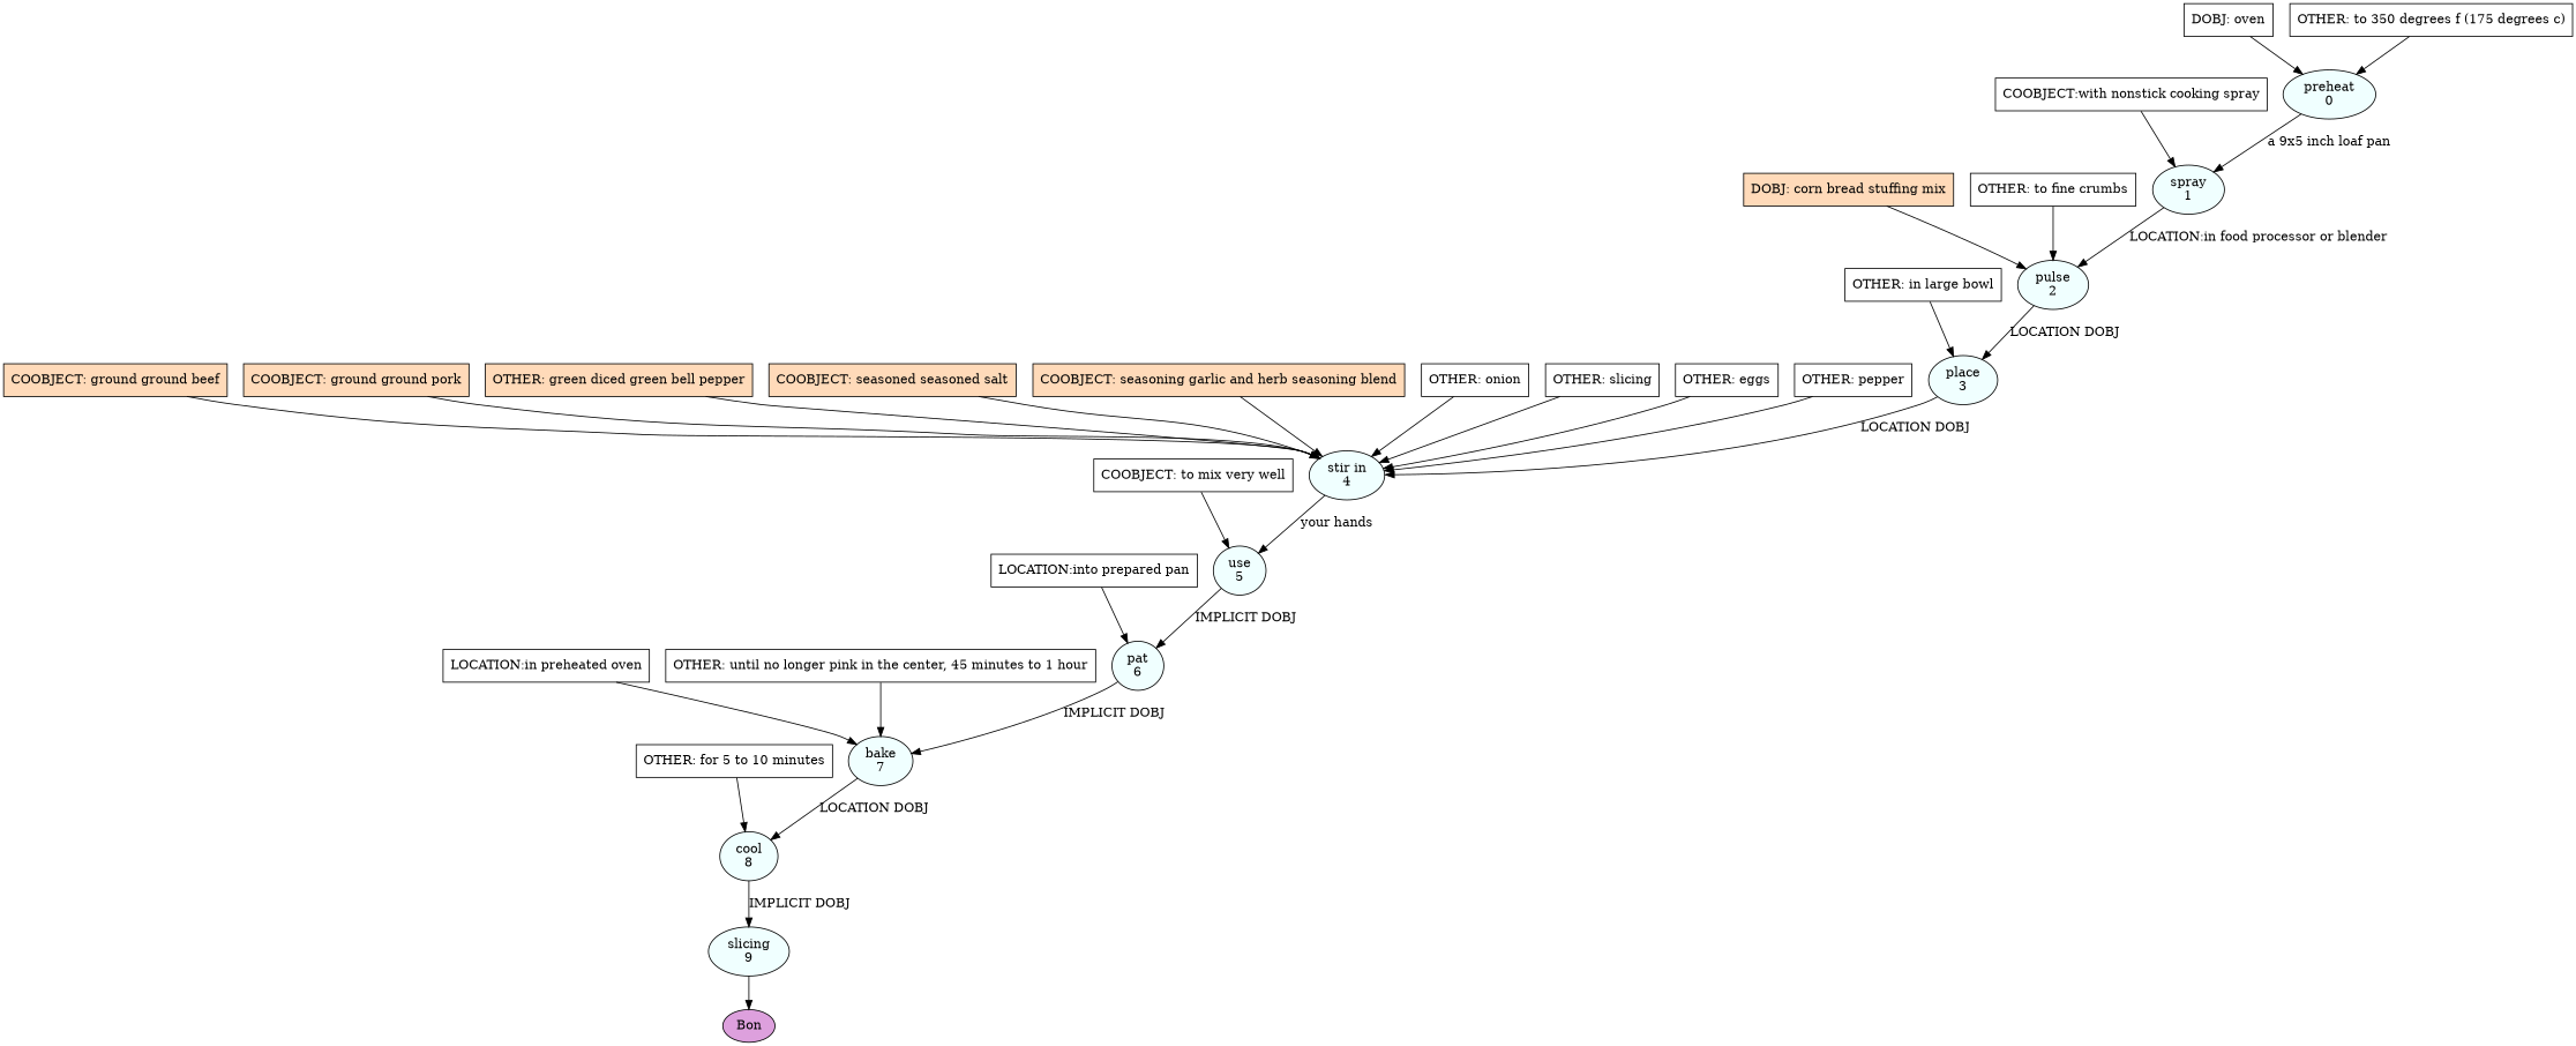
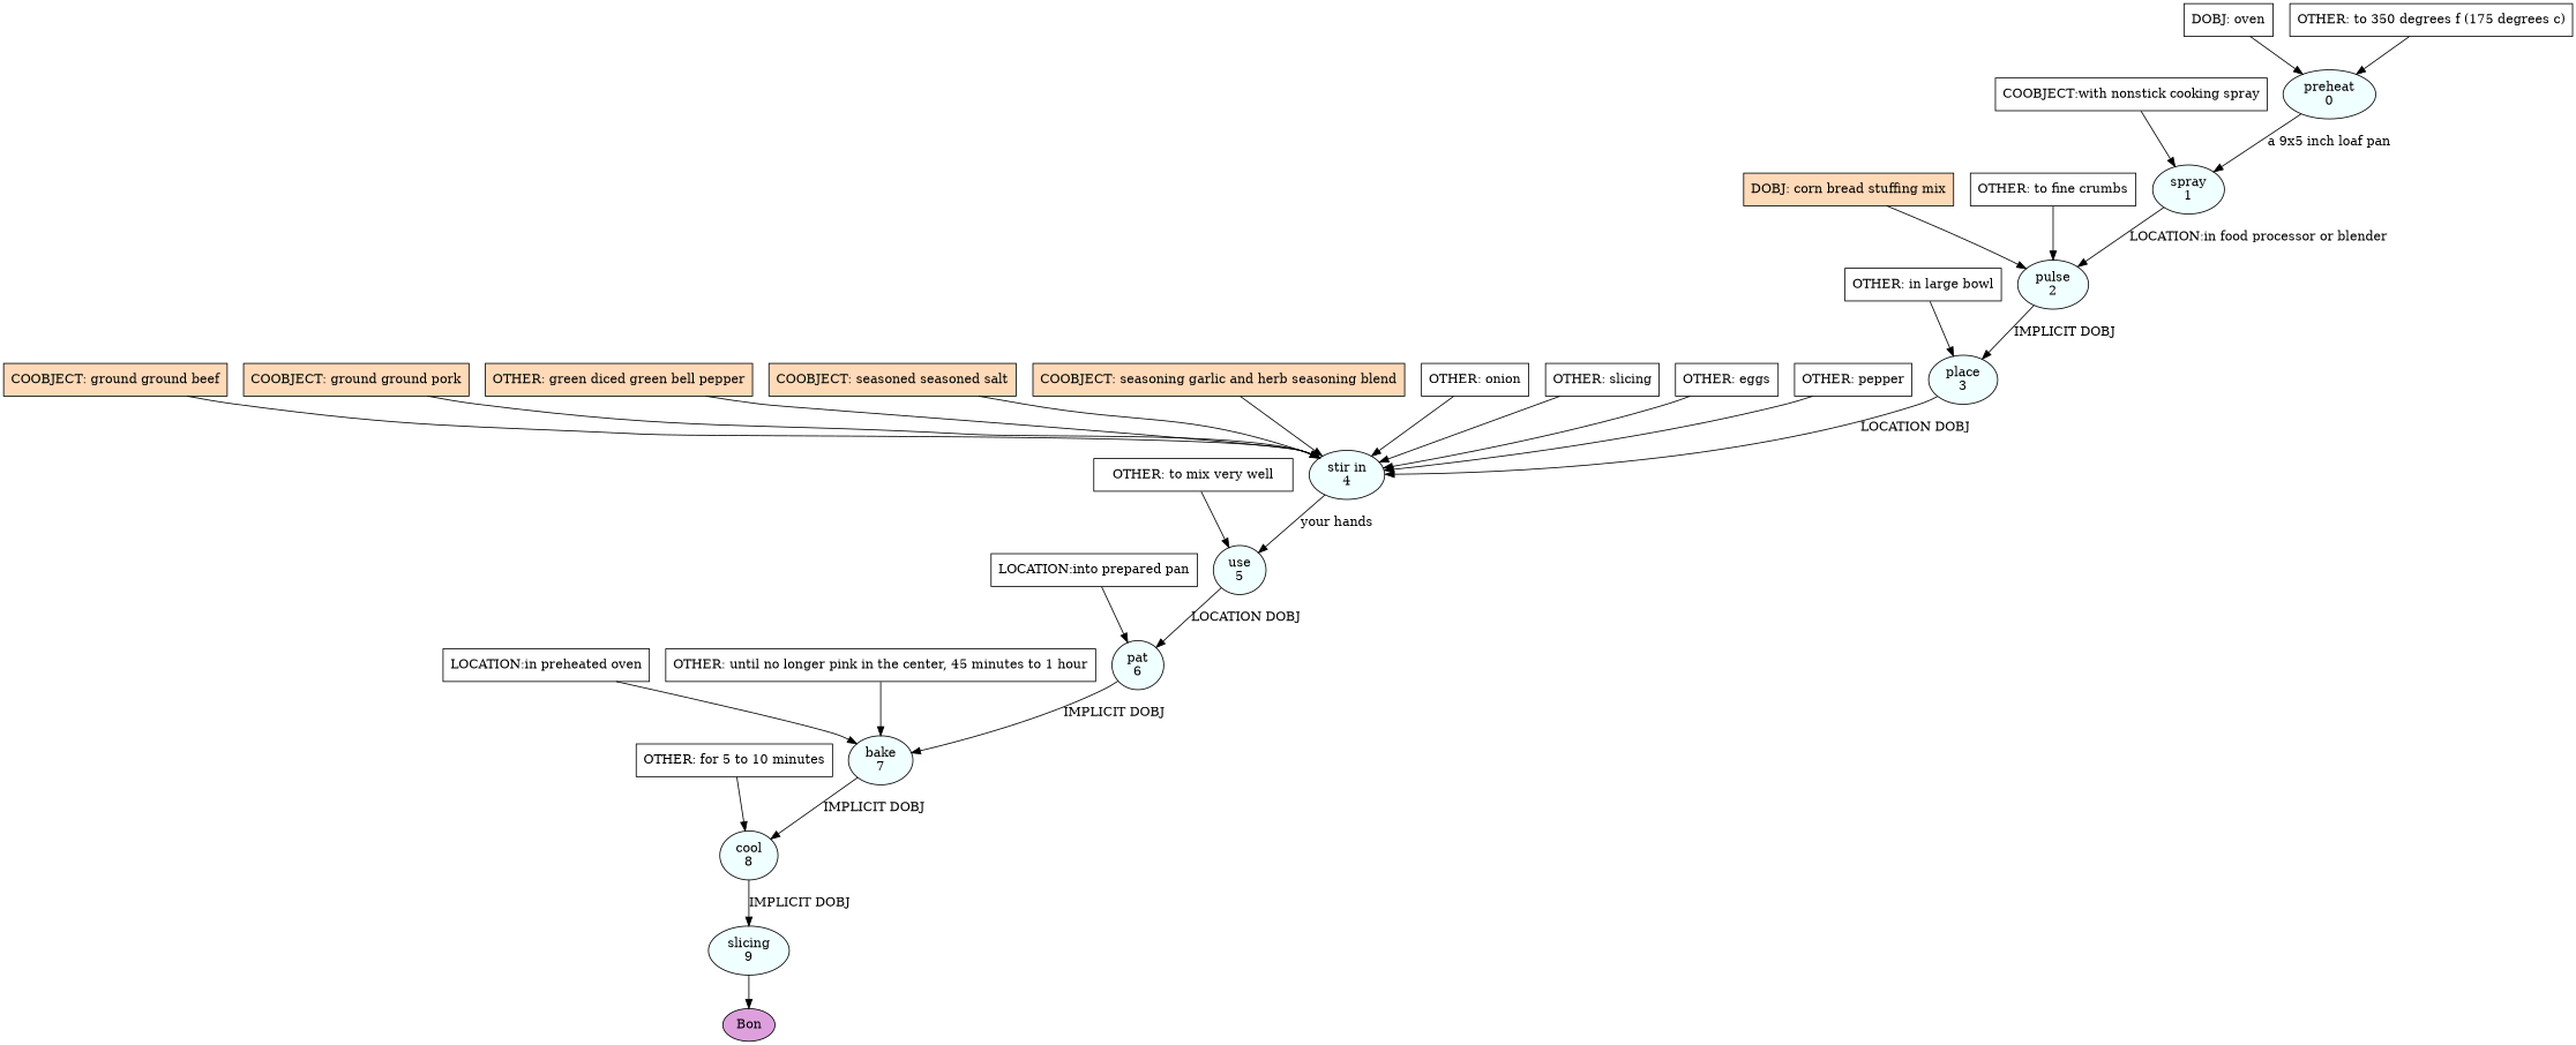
  digraph {
    node [fillcolor=white shape=box style=filled]
    n1 [fillcolor=azure label="preheat\n0" shape=oval]
    n2 [fillcolor=azure label="spray\n1" shape=oval]
    n3 [fillcolor=azure label="pulse\n2" shape=oval]
    n4 [fillcolor=azure label="place\n3" shape=oval]
    n5 [fillcolor=azure label="stir in\n4" shape=oval]
    n6 [fillcolor=azure label="use\n5" shape=oval]
    n7 [fillcolor=azure label="pat\n6" shape=oval]
    n8 [fillcolor=azure label="bake\n7" shape=oval]
    n9 [fillcolor=azure label="cool\n8" shape=oval]
    n10 [fillcolor=azure label="slicing\n9" shape=oval]
    n11 [fillcolor=plum label=Bon shape=oval]
    n12 [label="DOBJ: oven"]
    n13 [label="OTHER: to 350 degrees f (175 degrees c)"]
    n14 [label="COOBJECT:with nonstick cooking spray"]
    n15 [fillcolor=peachpuff label="DOBJ: corn bread stuffing mix"]
    n16 [label="OTHER: to fine crumbs"]
    n17 [label="OTHER: in large bowl"]
    n18 [fillcolor=peachpuff label="COOBJECT: ground ground beef"]
    n19 [fillcolor=peachpuff label="COOBJECT: ground ground pork"]
    n20 [fillcolor=peachpuff label="OTHER: green diced green bell pepper"]
    n21 [fillcolor=peachpuff label="COOBJECT: seasoned seasoned salt"]
    n22 [fillcolor=peachpuff label="COOBJECT: seasoning garlic and herb seasoning blend"]
    n23 [label="OTHER: onion"]
    n24 [label="OTHER: slicing"]
    n25 [label="OTHER: eggs"]
    n26 [label="OTHER: pepper"]
-   n27 [label="COOBJECT: to mix very well"]
+   n27 [label="OTHER: to mix very well"]
    n28 [label="LOCATION:into prepared pan"]
    n29 [label="LOCATION:in preheated oven"]
    n30 [label="OTHER: until no longer pink in the center, 45 minutes to 1 hour"]
    n31 [label="OTHER: for 5 to 10 minutes"]
    n1 -> n2 [label="a 9x5 inch loaf pan"]
    n2 -> n3 [label="LOCATION:in food processor or blender"]
-   n3 -> n4 [label="LOCATION DOBJ"]
+   n3 -> n4 [label="IMPLICIT DOBJ"]
    n4 -> n5 [label="LOCATION DOBJ"]
    n5 -> n6 [label="your hands"]
-   n6 -> n7 [label="IMPLICIT DOBJ"]
+   n6 -> n7 [label="LOCATION DOBJ"]
    n7 -> n8 [label="IMPLICIT DOBJ"]
-   n8 -> n9 [label="LOCATION DOBJ"]
+   n8 -> n9 [label="IMPLICIT DOBJ"]
    n9 -> n10 [label="IMPLICIT DOBJ"]
    n10 -> n11
    n12 -> n1
    n13 -> n1
    n14 -> n2
    n15 -> n3
    n16 -> n3
    n17 -> n4
    n18 -> n5
    n19 -> n5
    n20 -> n5
    n21 -> n5
    n22 -> n5
    n23 -> n5
    n24 -> n5
    n25 -> n5
    n26 -> n5
    n27 -> n6
    n28 -> n7
    n29 -> n8
    n30 -> n8
    n31 -> n9
  }
